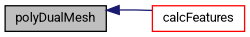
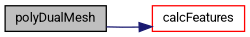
  digraph {
    rankdir=LR
    fontname=Roboto
    node [fontname=Roboto fontsize=10 shape=record]
    n1 [color=black fillcolor=grey75 fontcolor=black height=0.2 label=polyDualMesh style=filled width=0.4]
    n2 [color=red height=0.2 label=calcFeatures width=0.4]
-   n2 -> n1 [color=midnightblue fontname=Roboto fontsize=10 labelfontname=Helvetica labelfontsize=10 style=solid]
+   n1 -> n2 [color=midnightblue fontname=Roboto fontsize=10 labelfontname=Helvetica labelfontsize=10 style=solid]
  }
